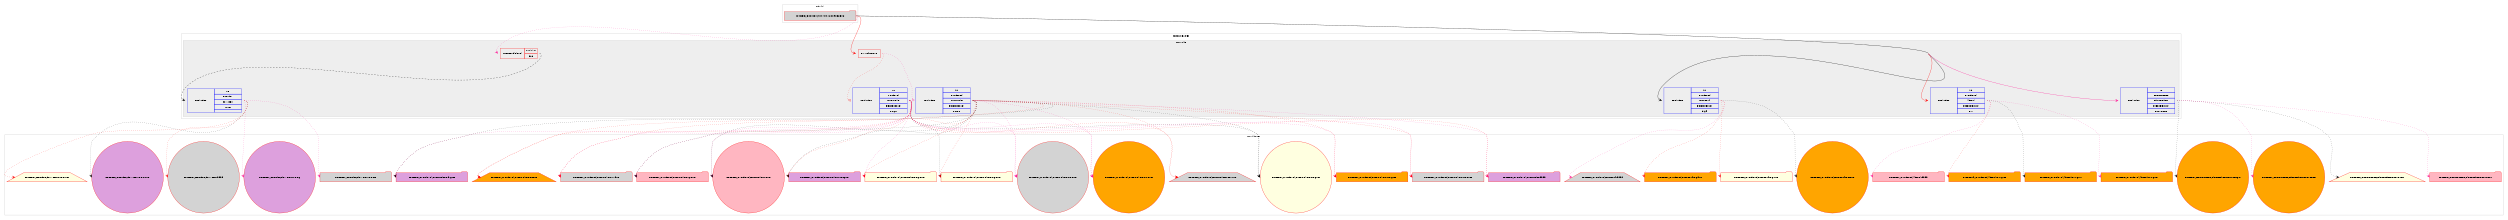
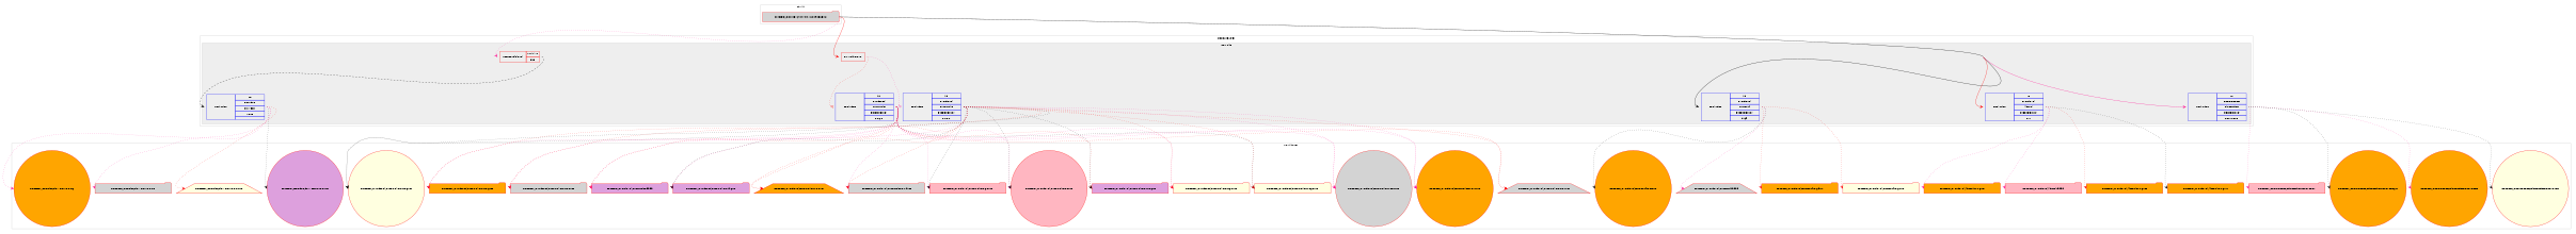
  digraph {
    compound=true
    concentrate=true
    fontname=Helvetica
    fontsize=10
    newrank=true
    rankdir=TB
    ranksep=1.5
    node [color=red fillcolor=orange fontname=Helvetica fontsize=10 shape=folder style=filled]
    edge [arrowhead=vee color=deeppink headport=w style=dotted tailport=e weight=100]
    n1 [fillcolor=lightgrey label="portage://app-text/htmltidy-20090325-r2" width=4]
    n2 [color=blue label=<<TABLE BORDER="0" CELLBORDER="1" CELLSPACING="0" CELLPADDING="4" WIDTH="220"><TR><TD ROWSPAN="6" CELLPADDING="30">pack_dep</TD></TR><TR><TD WIDTH="110">no</TD></TR><TR><TD>sys-devel</TD></TR><TR><TD>automake</TD></TR><TR><TD>greaterequal</TD></TR><TR><TD>1.16.1</TD></TR></TABLE>> shape=none fillcolor="" style=""]
    n3 [color=blue label=<<TABLE BORDER="0" CELLBORDER="1" CELLSPACING="0" CELLPADDING="4" WIDTH="220"><TR><TD ROWSPAN="6" CELLPADDING="30">pack_dep</TD></TR><TR><TD WIDTH="110">no</TD></TR><TR><TD>sys-devel</TD></TR><TR><TD>automake</TD></TR><TR><TD>greaterequal</TD></TR><TR><TD>1.15.1</TD></TR></TABLE>> shape=none fillcolor="" style=""]
    n4 [label=<<TABLE BORDER="0" CELLBORDER="1" CELLSPACING="0" CELLPADDING="4"><TR><TD CELLPADDING="10">any_of_group</TD></TR></TABLE>> shape=none fillcolor="" style=""]
    n5 [color=blue label=<<TABLE BORDER="0" CELLBORDER="1" CELLSPACING="0" CELLPADDING="4" WIDTH="220"><TR><TD ROWSPAN="6" CELLPADDING="30">pack_dep</TD></TR><TR><TD WIDTH="110">no</TD></TR><TR><TD>app-doc</TD></TR><TR><TD>doxygen</TD></TR><TR><TD>none</TD></TR><TR><TD></TD></TR></TABLE>> shape=none fillcolor="" style=""]
    n6 [label=<<TABLE BORDER="0" CELLBORDER="1" CELLSPACING="0" CELLPADDING="4"><TR><TD ROWSPAN="3" CELLPADDING="10">use_conditional</TD></TR><TR><TD>positive</TD></TR><TR><TD>doc</TD></TR></TABLE>> shape=none fillcolor="" style=""]
    n7 [color=blue label=<<TABLE BORDER="0" CELLBORDER="1" CELLSPACING="0" CELLPADDING="4" WIDTH="220"><TR><TD ROWSPAN="6" CELLPADDING="30">pack_dep</TD></TR><TR><TD WIDTH="110">no</TD></TR><TR><TD>app-portage</TD></TR><TR><TD>elt-patches</TD></TR><TR><TD>greaterequal</TD></TR><TR><TD>20170815</TD></TR></TABLE>> shape=none fillcolor="" style=""]
    n8 [color=blue label=<<TABLE BORDER="0" CELLBORDER="1" CELLSPACING="0" CELLPADDING="4" WIDTH="220"><TR><TD ROWSPAN="6" CELLPADDING="30">pack_dep</TD></TR><TR><TD WIDTH="110">no</TD></TR><TR><TD>sys-devel</TD></TR><TR><TD>autoconf</TD></TR><TR><TD>greaterequal</TD></TR><TR><TD>2.69</TD></TR></TABLE>> shape=none fillcolor="" style=""]
    n9 [color=blue label=<<TABLE BORDER="0" CELLBORDER="1" CELLSPACING="0" CELLPADDING="4" WIDTH="220"><TR><TD ROWSPAN="6" CELLPADDING="30">pack_dep</TD></TR><TR><TD WIDTH="110">no</TD></TR><TR><TD>sys-devel</TD></TR><TR><TD>libtool</TD></TR><TR><TD>greaterequal</TD></TR><TR><TD>2.4</TD></TR></TABLE>> shape=none fillcolor="" style=""]
    n10 [fillcolor=lightgrey label="portage://sys-devel/automake-1.10.3-r3" width=4]
    n11 [label="portage://sys-devel/automake-1.11.6-r3" width=4]
    n12 [fillcolor=lightyellow label="portage://sys-devel/automake-1.12.6-r2" shape=circle width=4]
    n13 [fillcolor=lightgrey label="portage://sys-devel/automake-1.13.4-r2" shape=trapezium width=4]
    n14 [label="portage://sys-devel/automake-1.14.1-r2" shape=circle width=4]
    n15 [fillcolor=lightgrey label="portage://sys-devel/automake-1.15.1-r2" shape=circle width=4]
    n16 [fillcolor=lightyellow label="portage://sys-devel/automake-1.16.1-r1" width=4]
    n17 [fillcolor=lightyellow label="portage://sys-devel/automake-1.16.1-r2" width=4]
    n18 [fillcolor=plum label="portage://sys-devel/automake-1.4_p6-r2" width=4]
    n19 [fillcolor=lightpink label="portage://sys-devel/automake-1.5-r2" shape=circle width=4]
    n20 [fillcolor=lightpink label="portage://sys-devel/automake-1.6.3-r2" width=4]
    n21 [fillcolor=lightgrey label="portage://sys-devel/automake-1.7.9-r3" width=4]
    n22 [label="portage://sys-devel/automake-1.8.5-r5" shape=trapezium width=4]
    n23 [fillcolor=plum label="portage://sys-devel/automake-1.9.6-r5" width=4]
    n24 [fillcolor=plum label="portage://sys-devel/automake-9999" width=4]
    n25 [fillcolor=plum label="portage://app-doc/doxygen-1.8.14-r1" shape=circle width=4]
    n26 [fillcolor=lightyellow label="portage://app-doc/doxygen-1.8.14-r2" shape=trapezium width=4]
    n27 [fillcolor=lightgrey label="portage://app-doc/doxygen-1.8.15" width=4]
-   n28 [fillcolor=plum label="portage://app-doc/doxygen-1.8.16" shape=circle width=4]
-   n29 [fillcolor=lightgrey label="portage://app-doc/doxygen-9999" shape=circle width=4]
+   n28 [label="portage://app-doc/doxygen-1.8.16" shape=circle width=4]
    n30 [fillcolor=lightpink label="portage://app-portage/elt-patches-20170317" width=4]
-   n31 [fillcolor=lightyellow label="portage://app-portage/elt-patches-20170422" shape=trapezium width=4]
+   n31 [fillcolor=lightyellow label="portage://app-portage/elt-patches-20170422" shape=circle width=4]
    n32 [label="portage://app-portage/elt-patches-20170815" shape=circle width=4]
    n33 [label="portage://app-portage/elt-patches-20170826.1" shape=circle width=4]
    n34 [label="portage://sys-devel/autoconf-2.13-r1" shape=circle width=4]
    n35 [fillcolor=lightyellow label="portage://sys-devel/autoconf-2.64-r1" width=4]
    n36 [label="portage://sys-devel/autoconf-2.69-r4" width=4]
    n37 [fillcolor=lightgrey label="portage://sys-devel/autoconf-9999" shape=trapezium width=4]
    n38 [label="portage://sys-devel/libtool-2.4.6-r3" width=4]
    n39 [label="portage://sys-devel/libtool-2.4.6-r4" width=4]
-   n40 [label="autoconf://sys-devel/libtool-2.4.6-r5" width=4]
+   n40 [label="portage://sys-devel/libtool-2.4.6-r5" width=4]
    n41 [fillcolor=lightpink label="portage://sys-devel/libtool-9999" width=4]
    subgraph cluster_1 {
      color=gray
      label=<<i>dependencies</i>>
      subgraph cluster_2 {
        color=gray
        fillcolor="#eeeeee"
        label=<<i>compile</i>>
        style=filled
        subgraph sub_3 {
          color=gray
          fillcolor="#eeeeee"
          label=<<i>compile</i>>
          style=filled
          n4
          subgraph sub_4 {
            color=gray
            fillcolor="#eeeeee"
            label=<<i>compile</i>>
            style=filled
            n2
          }
          subgraph sub_5 {
            color=gray
            fillcolor="#eeeeee"
            label=<<i>compile</i>>
            style=filled
            n3
          }
        }
        subgraph sub_6 {
          color=gray
          fillcolor="#eeeeee"
          label=<<i>compile</i>>
          style=filled
          n6
          subgraph sub_7 {
            color=gray
            fillcolor="#eeeeee"
            label=<<i>compile</i>>
            style=filled
            n5
          }
        }
        subgraph sub_8 {
          color=gray
          fillcolor="#eeeeee"
          label=<<i>compile</i>>
          style=filled
          n7
        }
        subgraph sub_9 {
          color=gray
          fillcolor="#eeeeee"
          label=<<i>compile</i>>
          style=filled
          n8
        }
        subgraph sub_10 {
          color=gray
          fillcolor="#eeeeee"
          label=<<i>compile</i>>
          style=filled
          n9
        }
      }
      subgraph cluster_11 {
        color=gray
        fillcolor="#eeeeee"
        label=<<i>compile and run</i>>
        style=filled
      }
      subgraph cluster_12 {
        color=gray
        fillcolor="#eeeeee"
        label=<<i>run</i>>
        style=filled
      }
    }
    subgraph cluster_13 {
      color=gray
      label=<<i>ebuild</i>>
      rank=same
      n1
    }
    subgraph cluster_14 {
      color=gray
      label=<<i>candidates</i>>
      rank=same
      subgraph sub_15 {
        color=black
        label=<<i>candidates</i>>
        nodesep=1
        rank=same
        n10
        n11
        n12
        n13
        n14
        n15
        n16
        n17
        n18
        n19
        n20
        n21
        n22
        n23
        n24
      }
      subgraph sub_16 {
        color=black
        label=<<i>candidates</i>>
        nodesep=1
        rank=same
        n10
        n11
        n12
        n13
        n14
        n15
        n16
        n17
        n18
        n19
        n20
        n21
        n22
        n23
        n24
      }
      subgraph sub_17 {
        color=black
        label=<<i>candidates</i>>
        nodesep=1
        rank=same
        n25
        n26
        n27
        n28
-       n29
      }
      subgraph sub_18 {
        color=black
        label=<<i>candidates</i>>
        nodesep=1
        rank=same
        n30
        n31
        n32
        n33
      }
      subgraph sub_19 {
        color=black
        label=<<i>candidates</i>>
        nodesep=1
        rank=same
        n34
        n35
        n36
        n37
      }
      subgraph sub_20 {
        color=black
        label=<<i>candidates</i>>
        nodesep=1
        rank=same
        n38
        n39
        n40
        n41
      }
    }
    n1 -> n4 [color=red style=solid weight=20]
    n1 -> n6 [weight=20]
    n1 -> n7 [style=solid weight=20]
    n1 -> n8 [color=black style=solid weight=20]
    n1 -> n9 [color=red style=solid weight=20]
    n2 -> n10
    n2 -> n11
    n2 -> n12 [color=black]
    n2 -> n13 [color=red]
    n2 -> n14
    n2 -> n15
    n2 -> n16 [color=black]
    n2 -> n17
    n2 -> n18 [color=red]
    n2 -> n19
    n2 -> n20
    n2 -> n21
    n2 -> n22 [color=red]
    n2 -> n23
    n2 -> n24 [color=red]
    n3 -> n10 [color=red]
    n3 -> n11 [color=red]
    n3 -> n12 [color=black]
    n3 -> n13 [color=red]
    n3 -> n14
    n3 -> n15
    n3 -> n16 [color=red]
    n3 -> n17 [color=red]
    n3 -> n18 [color=black]
    n3 -> n19 [color=black]
    n3 -> n20 [color=black]
    n3 -> n21 [color=red]
    n3 -> n22 [color=red]
    n3 -> n23 [color=black]
    n3 -> n24
    n4 -> n2 [arrowhead=oinv color=red weight=20]
    n4 -> n3 [arrowhead=oinv weight=20]
    n5 -> n25 [color=black]
    n5 -> n26 [color=red]
    n5 -> n27
    n5 -> n28
-   n5 -> n29 [color=red]
    n6 -> n5 [color=black style=dashed weight=20]
    n7 -> n30
    n7 -> n31 [color=black]
    n7 -> n32
    n7 -> n33 [color=black]
    n8 -> n34 [color=black]
    n8 -> n35 [color=red]
    n8 -> n36 [color=red]
    n8 -> n37
    n9 -> n38
    n9 -> n39 [color=black]
    n9 -> n40 [color=red]
    n9 -> n41
  }
